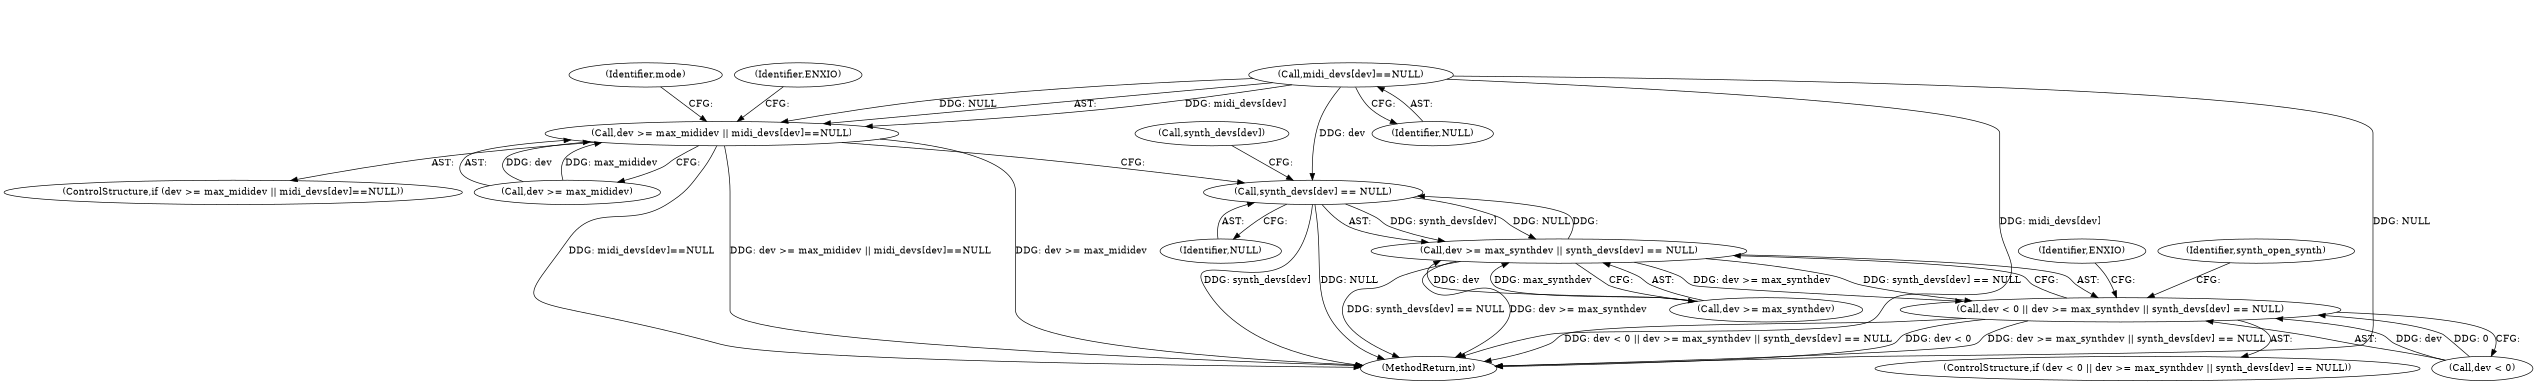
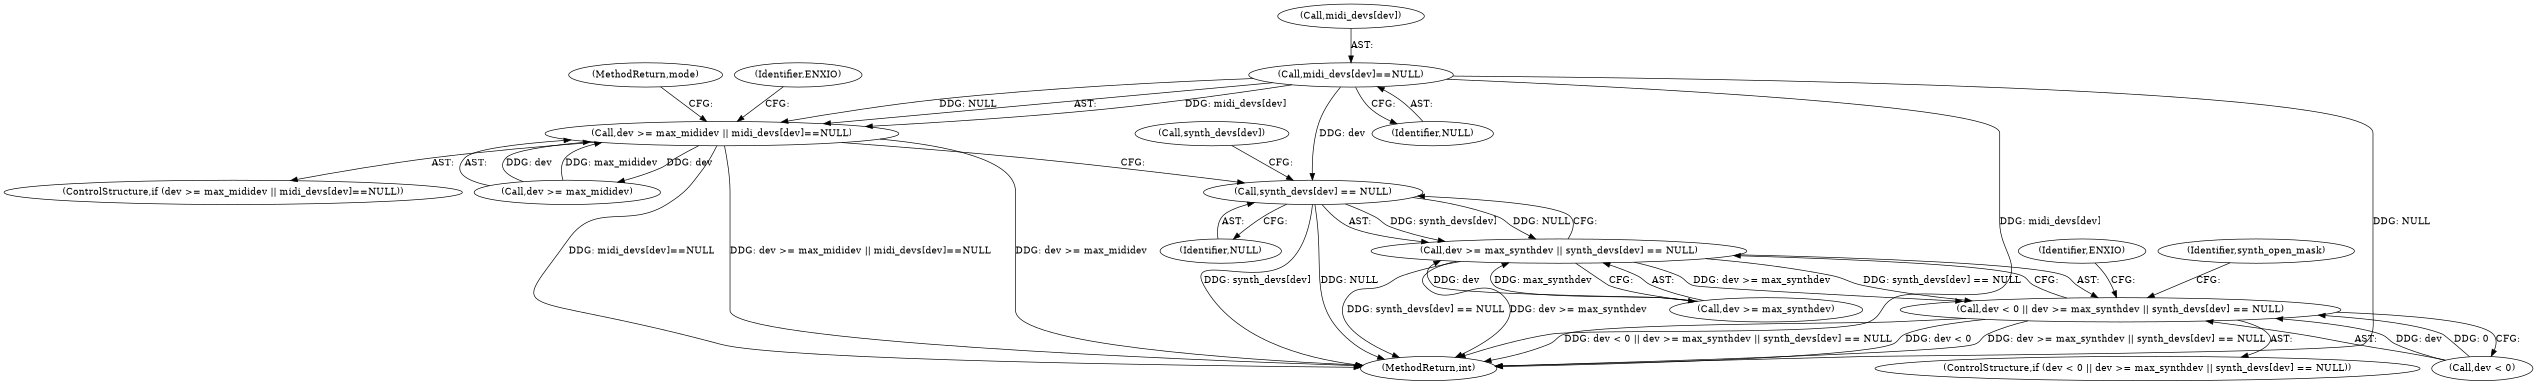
  digraph {
    n1 [label="(Call,midi_devs[dev]==NULL)"]
    n2 [label="(Call,synth_devs[dev] == NULL)"]
    n3 [label="(Call,dev >= max_mididev || midi_devs[dev]==NULL)"]
    n4 [label="(Identifier,NULL)"]
    n5 [label="(MethodReturn,int)"]
    n6 [label="(Call,dev >= max_synthdev || synth_devs[dev] == NULL)"]
    n7 [label="(Identifier,NULL)"]
    n8 [label="(ControlStructure,if (dev >= max_mididev || midi_devs[dev]==NULL))"]
    n9 [label="(Call,dev >= max_mididev)"]
    n10 [label="(Call,dev < 0 || dev >= max_synthdev || synth_devs[dev] == NULL)"]
    n11 [label="(Call,dev >= max_synthdev)"]
    n12 [label="(ControlStructure,if (dev < 0 || dev >= max_synthdev || synth_devs[dev] == NULL))"]
    n13 [label="(Call,dev < 0)"]
-   n14 [label="(Identifier,mode)"]
+   n14 [label="(MethodReturn,mode)"]
    n15 [label="(Identifier,ENXIO)"]
-   n16 [label="(Identifier,synth_open_synth)"]
+   n16 [label="(Identifier,synth_open_mask)"]
+   n17 [label="(Call,midi_devs[dev])"]
    n18 [label="(Identifier,ENXIO)"]
    n19 [label="(Call,synth_devs[dev])"]
    n1 -> n2 [label="DDG: dev"]
    n1 -> n3 [label="AST: "]
    n1 -> n3 [label="DDG: midi_devs[dev]"]
    n1 -> n3 [label="DDG: NULL"]
    n1 -> n4 [label="CFG: "]
    n1 -> n5 [label="DDG: midi_devs[dev]"]
    n1 -> n5 [label="DDG: NULL"]
    n2 -> n5 [label="DDG: synth_devs[dev]"]
    n2 -> n5 [label="DDG: NULL"]
    n2 -> n6 [label="AST: "]
    n2 -> n6 [label="DDG: synth_devs[dev]"]
    n2 -> n6 [label="DDG: NULL"]
    n2 -> n7 [label="CFG: "]
    n3 -> n2 [label="CFG: "]
    n3 -> n5 [label="DDG: midi_devs[dev]==NULL"]
    n3 -> n5 [label="DDG: dev >= max_mididev || midi_devs[dev]==NULL"]
    n3 -> n5 [label="DDG: dev >= max_mididev"]
    n3 -> n8 [label="AST: "]
-   n3 -> n9 [label="CFG: "]
+   n3 -> n9 [label="DDG: dev"]
    n4 -> n1 [label="AST: "]
-   n6 -> n2 [label="DDG: "]
+   n6 -> n2 [label="CFG: "]
    n6 -> n5 [label="DDG: synth_devs[dev] == NULL"]
    n6 -> n5 [label="DDG: dev >= max_synthdev"]
    n6 -> n10 [label="AST: "]
    n6 -> n10 [label="DDG: dev >= max_synthdev"]
    n6 -> n10 [label="DDG: synth_devs[dev] == NULL"]
    n6 -> n11 [label="CFG: "]
    n7 -> n2 [label="AST: "]
    n9 -> n3 [label="AST: "]
    n9 -> n3 [label="DDG: dev"]
    n9 -> n3 [label="DDG: max_mididev"]
    n10 -> n5 [label="DDG: dev >= max_synthdev || synth_devs[dev] == NULL"]
    n10 -> n5 [label="DDG: dev < 0 || dev >= max_synthdev || synth_devs[dev] == NULL"]
    n10 -> n5 [label="DDG: dev < 0"]
    n10 -> n6 [label="CFG: "]
    n10 -> n12 [label="AST: "]
    n10 -> n13 [label="CFG: "]
    n11 -> n6 [label="AST: "]
    n11 -> n6 [label="DDG: dev"]
    n11 -> n6 [label="DDG: max_synthdev"]
    n13 -> n10 [label="AST: "]
    n13 -> n10 [label="DDG: dev"]
    n13 -> n10 [label="DDG: 0"]
    n14 -> n3 [label="CFG: "]
    n15 -> n10 [label="CFG: "]
    n16 -> n10 [label="CFG: "]
+   n17 -> n1 [label="AST: "]
    n18 -> n3 [label="CFG: "]
    n19 -> n2 [label="CFG: "]
  }
